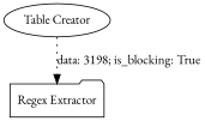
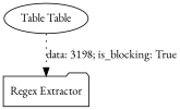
  digraph {
    rankdir=TB
    fontname="EB Garamond"
    node [fontname="EB Garamond"]
    n1 [label="Regex Extractor" shape=folder]
-   n2 [label="Table Creator" shape=ellipse]
+   n2 [label="Table Table" shape=ellipse]
    n2 -> n1 [label="data: 3198; is_blocking: True" style=dotted fontname="EB Garamond"]
  }
